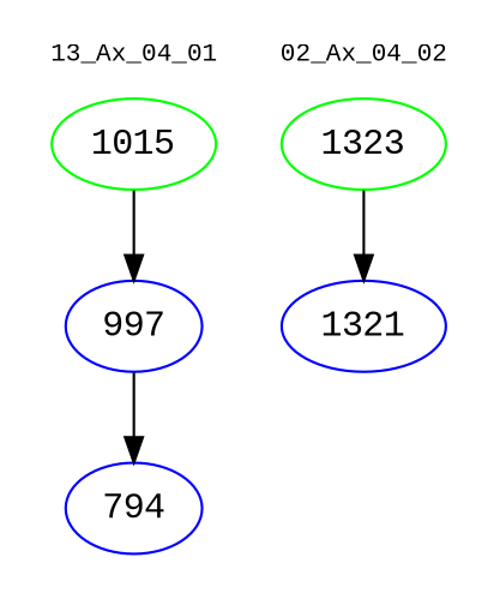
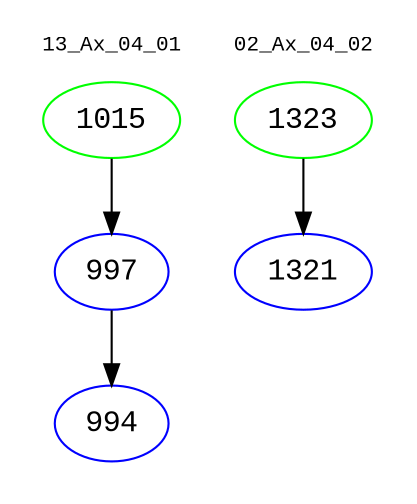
  digraph {
    fontname="Liberation Mono"
    node [color=blue fontname="Liberation Mono"]
    edge [color=black fontname="Liberation Mono"]
    n1 [color=green label=1015]
    n2 [label=997]
-   n3 [label=794]
+   n3 [label=994]
    n4 [color=green label=1323]
    n5 [label=1321]
    subgraph cluster_1 {
      color=white
      fontsize=10
      label="13_Ax_04_01"
      n1
      n2
      n3
    }
    subgraph cluster_2 {
      color=white
      fontsize=10
      label="02_Ax_04_02"
      n4
      n5
    }
    n1 -> n2
    n2 -> n3
    n4 -> n5
  }
